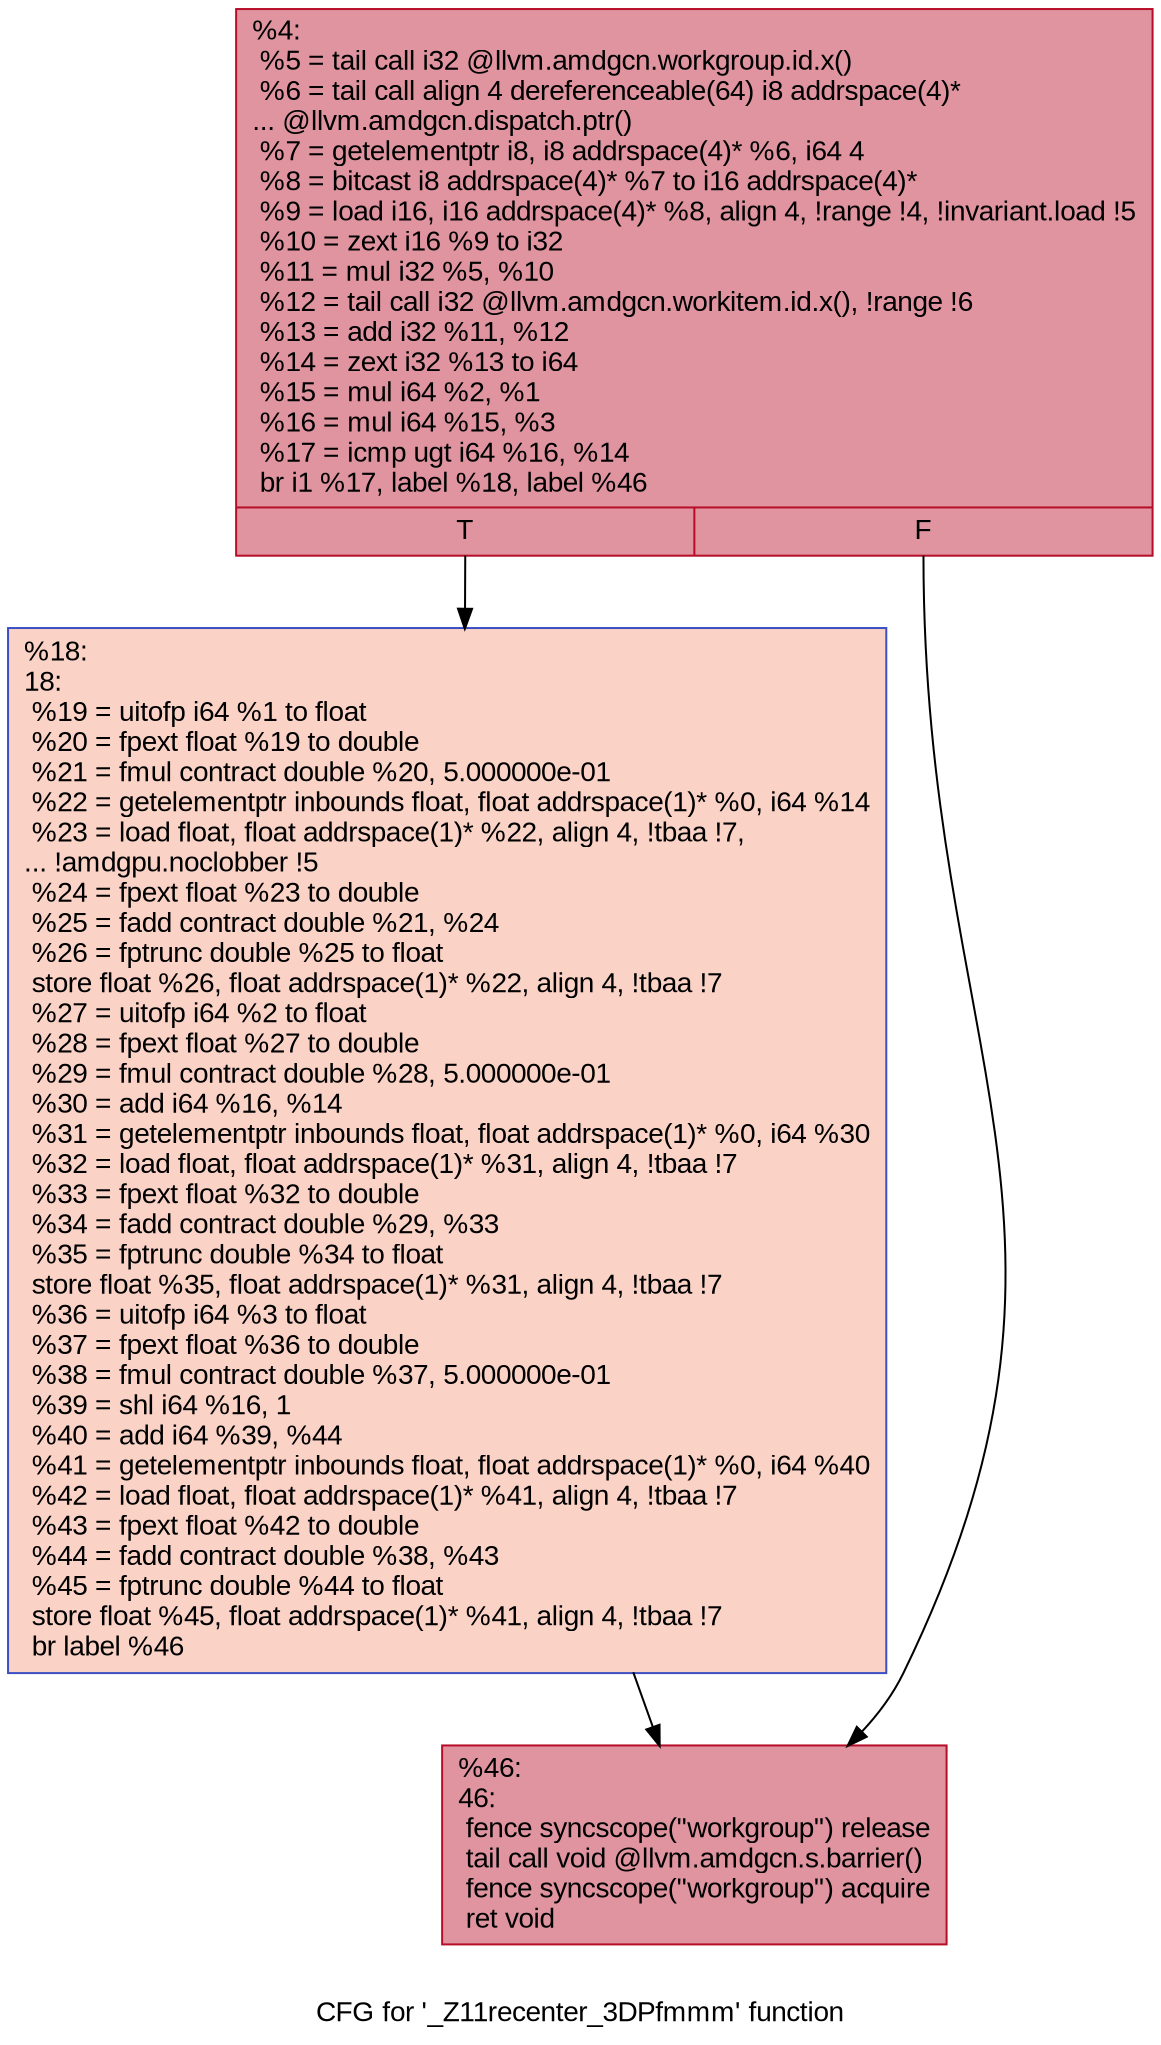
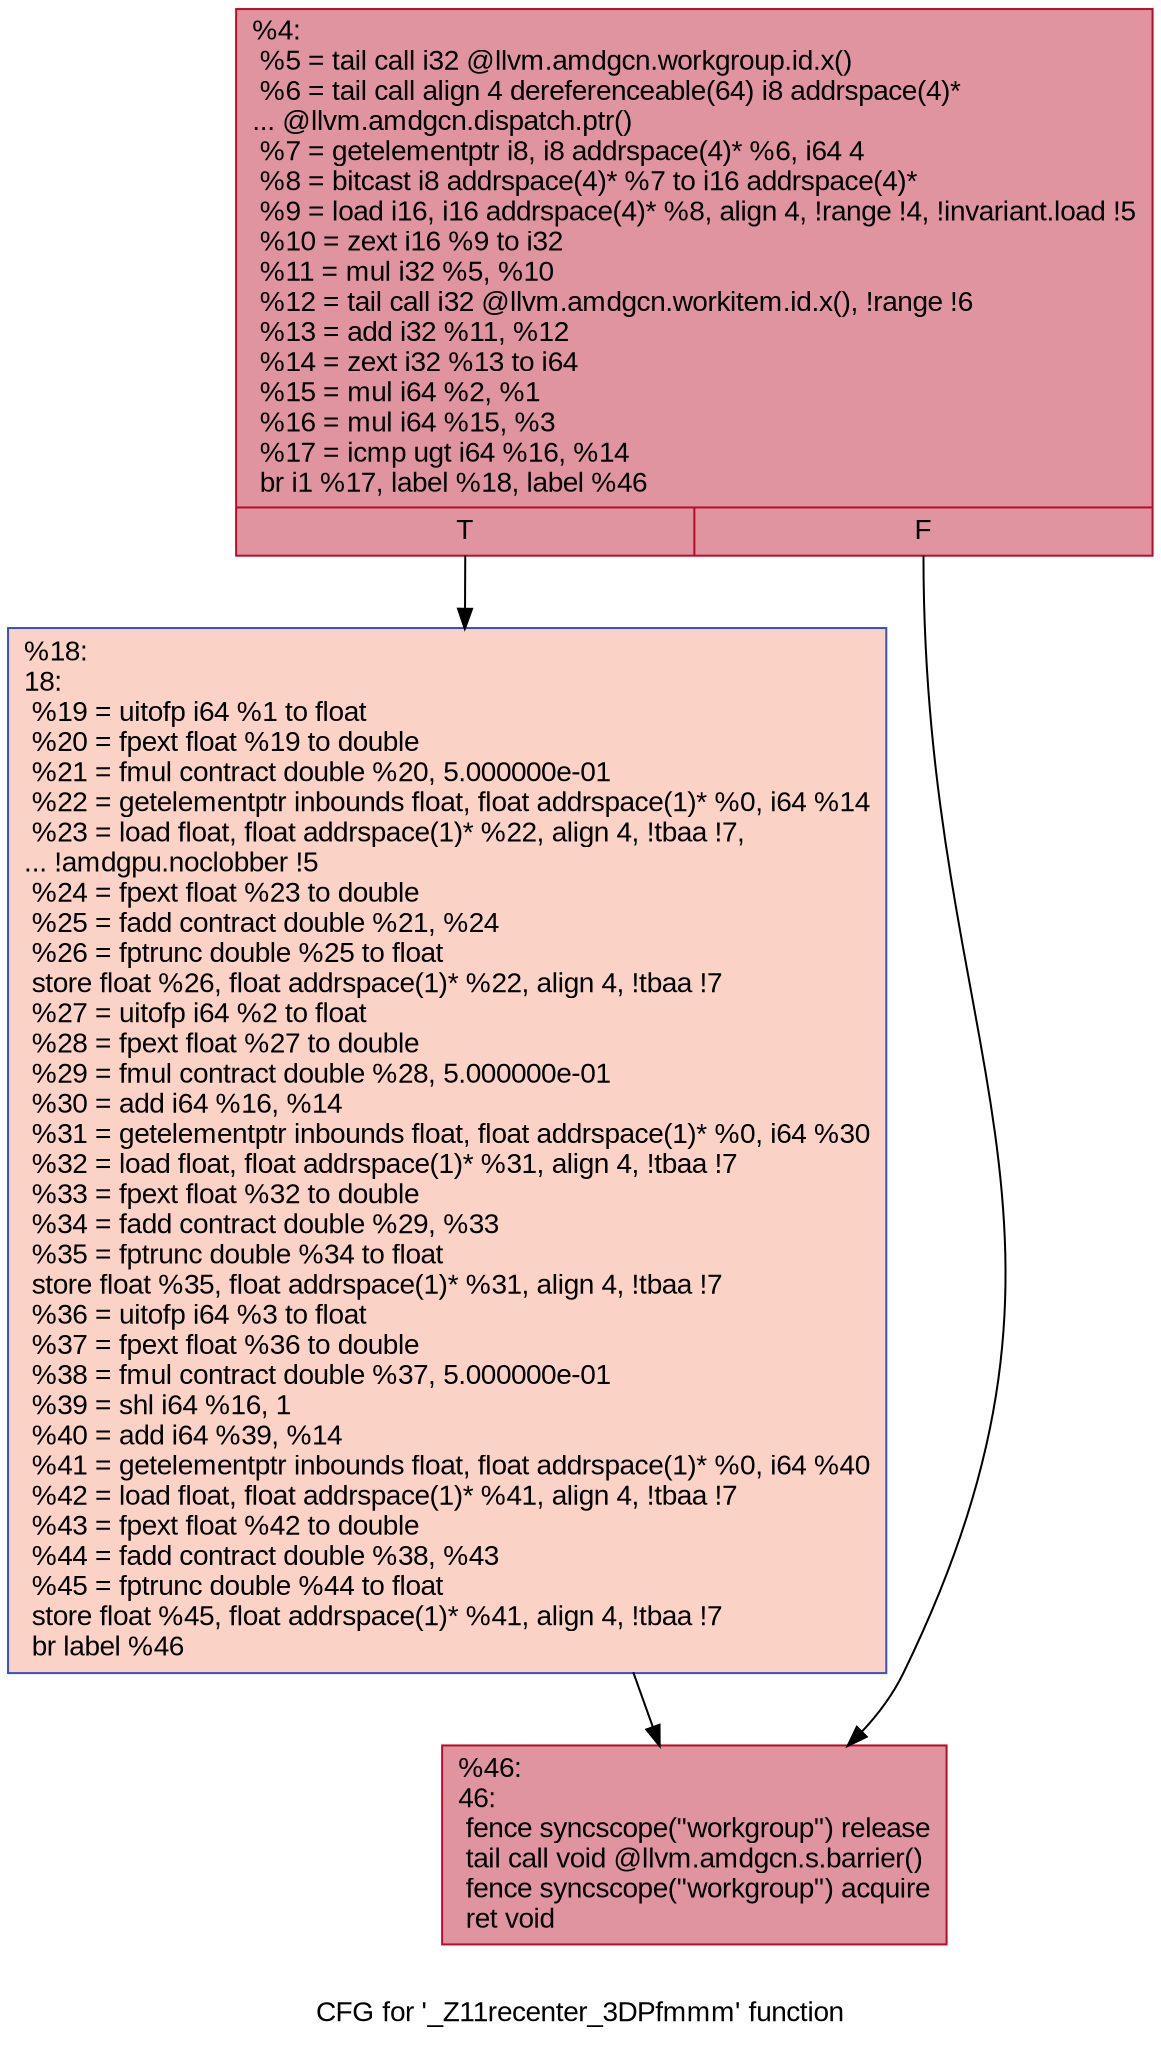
  digraph {
    label="CFG for '_Z11recenter_3DPfmmm' function"
    fontname="Liberation Sans"
    node [color="#b70d28ff" fillcolor="#b70d2870" shape=record style=filled fontname="Liberation Sans"]
    edge [fontname="Liberation Sans"]
    n1 [label="{%4:\l  %5 = tail call i32 @llvm.amdgcn.workgroup.id.x()\l  %6 = tail call align 4 dereferenceable(64) i8 addrspace(4)*\l... @llvm.amdgcn.dispatch.ptr()\l  %7 = getelementptr i8, i8 addrspace(4)* %6, i64 4\l  %8 = bitcast i8 addrspace(4)* %7 to i16 addrspace(4)*\l  %9 = load i16, i16 addrspace(4)* %8, align 4, !range !4, !invariant.load !5\l  %10 = zext i16 %9 to i32\l  %11 = mul i32 %5, %10\l  %12 = tail call i32 @llvm.amdgcn.workitem.id.x(), !range !6\l  %13 = add i32 %11, %12\l  %14 = zext i32 %13 to i64\l  %15 = mul i64 %2, %1\l  %16 = mul i64 %15, %3\l  %17 = icmp ugt i64 %16, %14\l  br i1 %17, label %18, label %46\l|{<s0>T|<s1>F}}"]
-   n2 [color="#3d50c3ff" fillcolor="#f59c7d70" label="{%18:\l18:                                               \l  %19 = uitofp i64 %1 to float\l  %20 = fpext float %19 to double\l  %21 = fmul contract double %20, 5.000000e-01\l  %22 = getelementptr inbounds float, float addrspace(1)* %0, i64 %14\l  %23 = load float, float addrspace(1)* %22, align 4, !tbaa !7,\l... !amdgpu.noclobber !5\l  %24 = fpext float %23 to double\l  %25 = fadd contract double %21, %24\l  %26 = fptrunc double %25 to float\l  store float %26, float addrspace(1)* %22, align 4, !tbaa !7\l  %27 = uitofp i64 %2 to float\l  %28 = fpext float %27 to double\l  %29 = fmul contract double %28, 5.000000e-01\l  %30 = add i64 %16, %14\l  %31 = getelementptr inbounds float, float addrspace(1)* %0, i64 %30\l  %32 = load float, float addrspace(1)* %31, align 4, !tbaa !7\l  %33 = fpext float %32 to double\l  %34 = fadd contract double %29, %33\l  %35 = fptrunc double %34 to float\l  store float %35, float addrspace(1)* %31, align 4, !tbaa !7\l  %36 = uitofp i64 %3 to float\l  %37 = fpext float %36 to double\l  %38 = fmul contract double %37, 5.000000e-01\l  %39 = shl i64 %16, 1\l  %40 = add i64 %39, %44\l  %41 = getelementptr inbounds float, float addrspace(1)* %0, i64 %40\l  %42 = load float, float addrspace(1)* %41, align 4, !tbaa !7\l  %43 = fpext float %42 to double\l  %44 = fadd contract double %38, %43\l  %45 = fptrunc double %44 to float\l  store float %45, float addrspace(1)* %41, align 4, !tbaa !7\l  br label %46\l}"]
+   n2 [color="#3d50c3ff" fillcolor="#f59c7d70" label="{%18:\l18:                                               \l  %19 = uitofp i64 %1 to float\l  %20 = fpext float %19 to double\l  %21 = fmul contract double %20, 5.000000e-01\l  %22 = getelementptr inbounds float, float addrspace(1)* %0, i64 %14\l  %23 = load float, float addrspace(1)* %22, align 4, !tbaa !7,\l... !amdgpu.noclobber !5\l  %24 = fpext float %23 to double\l  %25 = fadd contract double %21, %24\l  %26 = fptrunc double %25 to float\l  store float %26, float addrspace(1)* %22, align 4, !tbaa !7\l  %27 = uitofp i64 %2 to float\l  %28 = fpext float %27 to double\l  %29 = fmul contract double %28, 5.000000e-01\l  %30 = add i64 %16, %14\l  %31 = getelementptr inbounds float, float addrspace(1)* %0, i64 %30\l  %32 = load float, float addrspace(1)* %31, align 4, !tbaa !7\l  %33 = fpext float %32 to double\l  %34 = fadd contract double %29, %33\l  %35 = fptrunc double %34 to float\l  store float %35, float addrspace(1)* %31, align 4, !tbaa !7\l  %36 = uitofp i64 %3 to float\l  %37 = fpext float %36 to double\l  %38 = fmul contract double %37, 5.000000e-01\l  %39 = shl i64 %16, 1\l  %40 = add i64 %39, %14\l  %41 = getelementptr inbounds float, float addrspace(1)* %0, i64 %40\l  %42 = load float, float addrspace(1)* %41, align 4, !tbaa !7\l  %43 = fpext float %42 to double\l  %44 = fadd contract double %38, %43\l  %45 = fptrunc double %44 to float\l  store float %45, float addrspace(1)* %41, align 4, !tbaa !7\l  br label %46\l}"]
    n3 [label="{%46:\l46:                                               \l  fence syncscope(\"workgroup\") release\l  tail call void @llvm.amdgcn.s.barrier()\l  fence syncscope(\"workgroup\") acquire\l  ret void\l}"]
    n1 -> n2 [tailport=s0]
    n1 -> n3 [tailport=s1]
    n2 -> n3
  }
